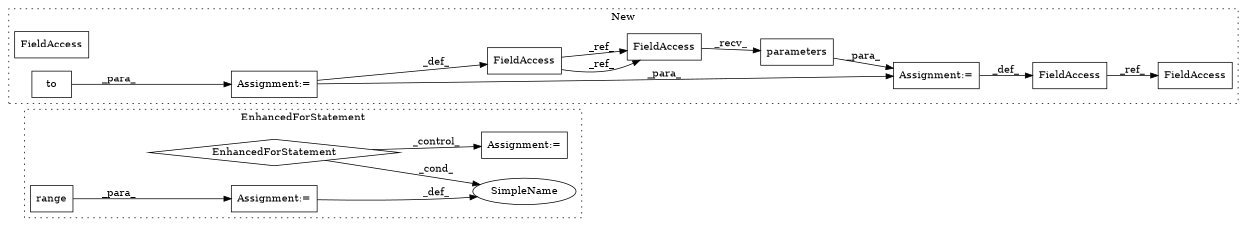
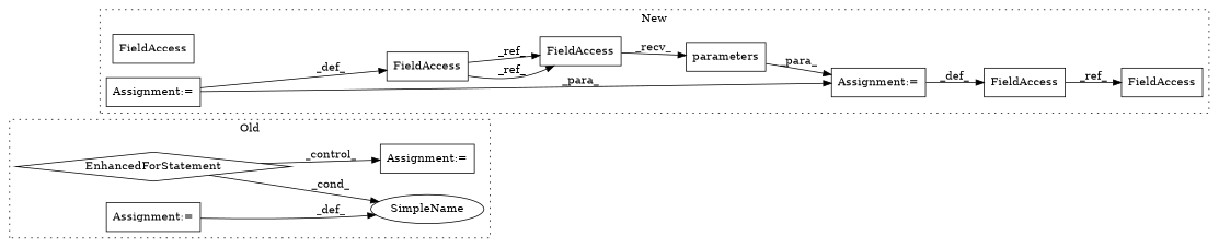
  digraph {
    rankdir=LR
    node [a=22 l=5 s="7035,7119" shape=box]
    n1 [a=70 l="53,2" label=EnhancedForStatement shape=diamond]
    n2 [a=7 l="53,2" label="Assignment:="]
    n3 [a=7 l=1 label="Assignment:=" s=7145]
-   n4 [a=32 l="6,1" label=range s="7100,7118"]
    n5 [a=42 label=SimpleName s=7092 shape=ellipse]
    n6 [a=32 l=12 label=parameters s=5098]
    n7 [label=FieldAccess s=5092]
    n8 [a=7 l=1 label="Assignment:=" s=5075]
    n9 [l=9 label=FieldAccess s=5066]
    n10 [label=FieldAccess s=4929]
    n11 [a=7 l=1 label="Assignment:=" s=4934]
    n12 [l=9 label=FieldAccess s=5162]
-   n13 [a=32 l="3,1" label=to s="4995,5004"]
    n14 [label=FieldAccess s=5092]
    subgraph cluster_1 {
-     label=EnhancedForStatement
+     label=Old
      style=dotted
      n1
      n2
      n3
-     n4
      n5
    }
    subgraph cluster_2 {
      label=New
      style=dotted
      n6
      n7
      n8
      n9
      n10
      n11
      n12
-     n13
      n14
    }
    n1 -> n3 [label=_control_]
    n1 -> n5 [label=_cond_]
    n2 -> n5 [label=_def_]
-   n4 -> n2 [label=_para_]
    n6 -> n8 [label=_para_]
    n8 -> n9 [label=_def_]
    n9 -> n12 [label=_ref_]
    n10 -> n14 [label=_ref_]
    n10 -> n14 [label=_ref_]
    n11 -> n8 [label=_para_]
    n11 -> n10 [label=_def_]
-   n13 -> n11 [label=_para_]
    n14 -> n6 [label=_recv_]
  }
